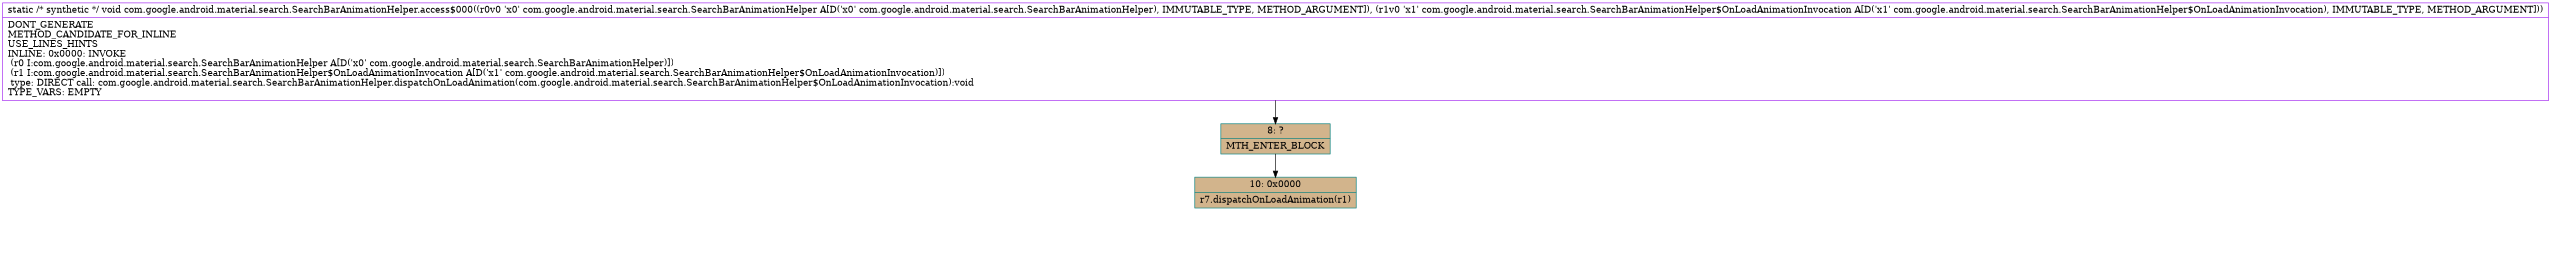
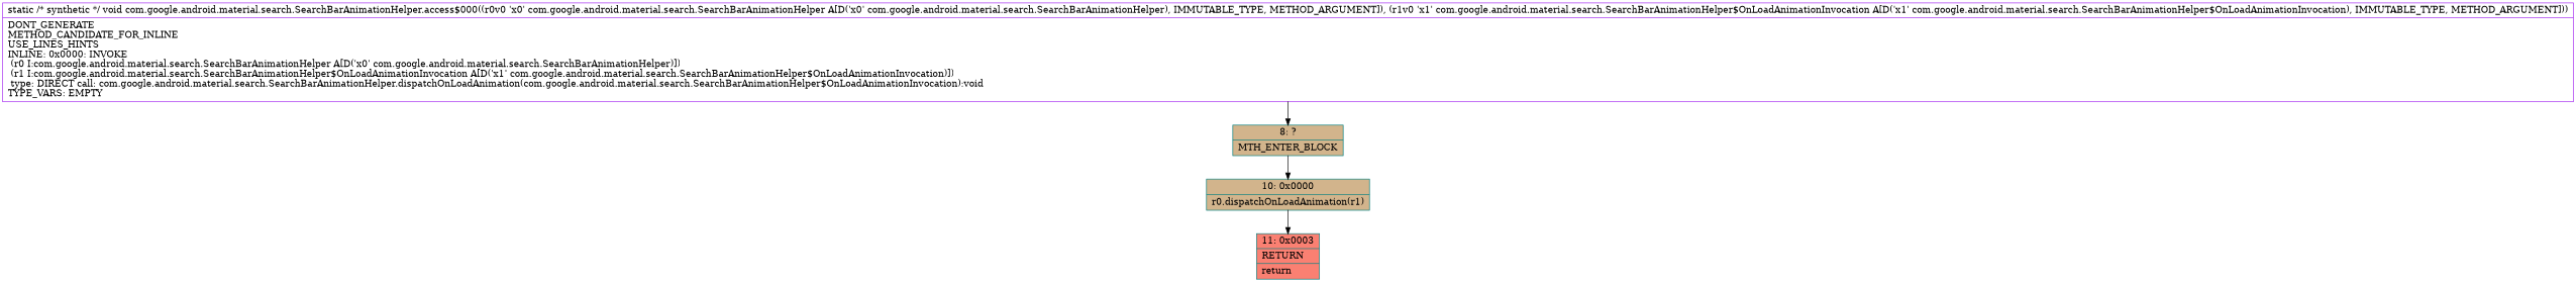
  digraph {
    node [color=teal fillcolor=tan shape=record style=filled]
    n1 [label="{8\:\ ?|MTH_ENTER_BLOCK\l}"]
-   n2 [label="{10\:\ 0x0000|r7.dispatchOnLoadAnimation(r1)\l}"]
+   n2 [label="{10\:\ 0x0000|r0.dispatchOnLoadAnimation(r1)\l}"]
+   n3 [fillcolor=salmon label="{11\:\ 0x0003|RETURN\l|return\l}"]
    n4 [color=purple fillcolor=white label="{static \/* synthetic *\/ void com.google.android.material.search.SearchBarAnimationHelper.access$000((r0v0 'x0' com.google.android.material.search.SearchBarAnimationHelper A[D('x0' com.google.android.material.search.SearchBarAnimationHelper), IMMUTABLE_TYPE, METHOD_ARGUMENT]), (r1v0 'x1' com.google.android.material.search.SearchBarAnimationHelper$OnLoadAnimationInvocation A[D('x1' com.google.android.material.search.SearchBarAnimationHelper$OnLoadAnimationInvocation), IMMUTABLE_TYPE, METHOD_ARGUMENT]))  | DONT_GENERATE\lMETHOD_CANDIDATE_FOR_INLINE\lUSE_LINES_HINTS\lINLINE: 0x0000: INVOKE  \l  (r0 I:com.google.android.material.search.SearchBarAnimationHelper A[D('x0' com.google.android.material.search.SearchBarAnimationHelper)])\l  (r1 I:com.google.android.material.search.SearchBarAnimationHelper$OnLoadAnimationInvocation A[D('x1' com.google.android.material.search.SearchBarAnimationHelper$OnLoadAnimationInvocation)])\l type: DIRECT call: com.google.android.material.search.SearchBarAnimationHelper.dispatchOnLoadAnimation(com.google.android.material.search.SearchBarAnimationHelper$OnLoadAnimationInvocation):void\lTYPE_VARS: EMPTY\l}"]
    n1 -> n2
+   n2 -> n3
    n4 -> n1
  }
